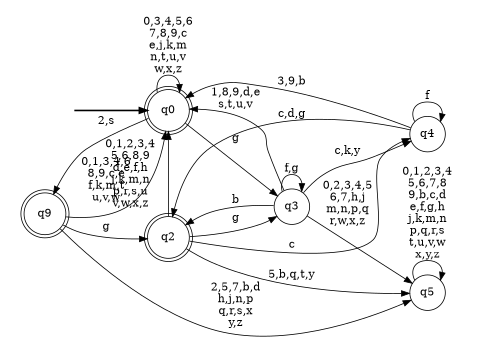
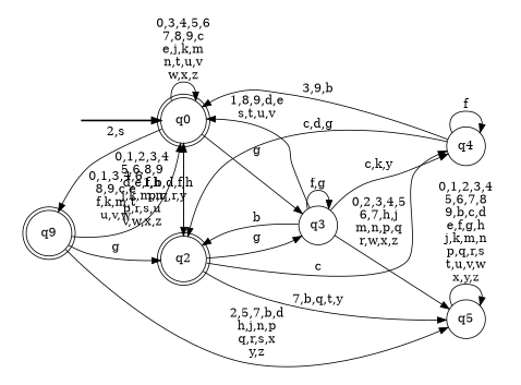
  digraph {
    rankdir=LR
    node [shape=doublecircle style="rounded,filled" color=black fillcolor=white]
    __start0 [height=0 shape=none style=invis width=0 color="" fillcolor=""]
    n2 [label=q0]
    n3 [label=q9]
    n4 [label=q2]
    n5 [label=q3 shape=circle style=filled]
    n6 [label=q5 shape=circle style=filled]
    n7 [label=q4 shape=circle style=filled]
    subgraph cluster_1 {
      nodesep=0.15
      ranksep=0.15
      style=invis
      __start0
      n2
    }
    __start0 -> n2 [penwidth=2]
    n2 -> n2 [label="0,3,4,5,6\n7,8,9,c\ne,j,k,m\nn,t,u,v\nw,x,z"]
    n2 -> n3 [label="2,s"]
+   n2 -> n4 [label="1,b,d,f,h\np,q,r,y"]
    n2 -> n5 [label=g]
    n3 -> n2 [label="0,1,3,4,6\n8,9,c,e\nf,k,m,t\nu,v,w"]
    n3 -> n4 [label=g]
    n3 -> n6 [label="2,5,7,b,d\nh,j,n,p\nq,r,s,x\ny,z"]
    n4 -> n2 [label="0,1,2,3,4\n5,6,8,9\nd,e,f,h\nj,k,m,n\np,r,s,u\nv,w,x,z"]
    n4 -> n5 [label=g]
-   n4 -> n6 [label="5,b,q,t,y"]
+   n4 -> n6 [label="7,b,q,t,y"]
    n4 -> n7 [label=c]
    n5 -> n2 [label="1,8,9,d,e\ns,t,u,v"]
    n5 -> n4 [label=b]
    n5 -> n5 [label="f,g"]
    n5 -> n6 [label="0,2,3,4,5\n6,7,h,j\nm,n,p,q\nr,w,x,z"]
    n5 -> n7 [label="c,k,y"]
    n6 -> n6 [label="0,1,2,3,4\n5,6,7,8\n9,b,c,d\ne,f,g,h\nj,k,m,n\np,q,r,s\nt,u,v,w\nx,y,z"]
    n7 -> n2 [label="3,9,b"]
    n7 -> n4 [label="c,d,g"]
    n7 -> n7 [label=f]
  }
